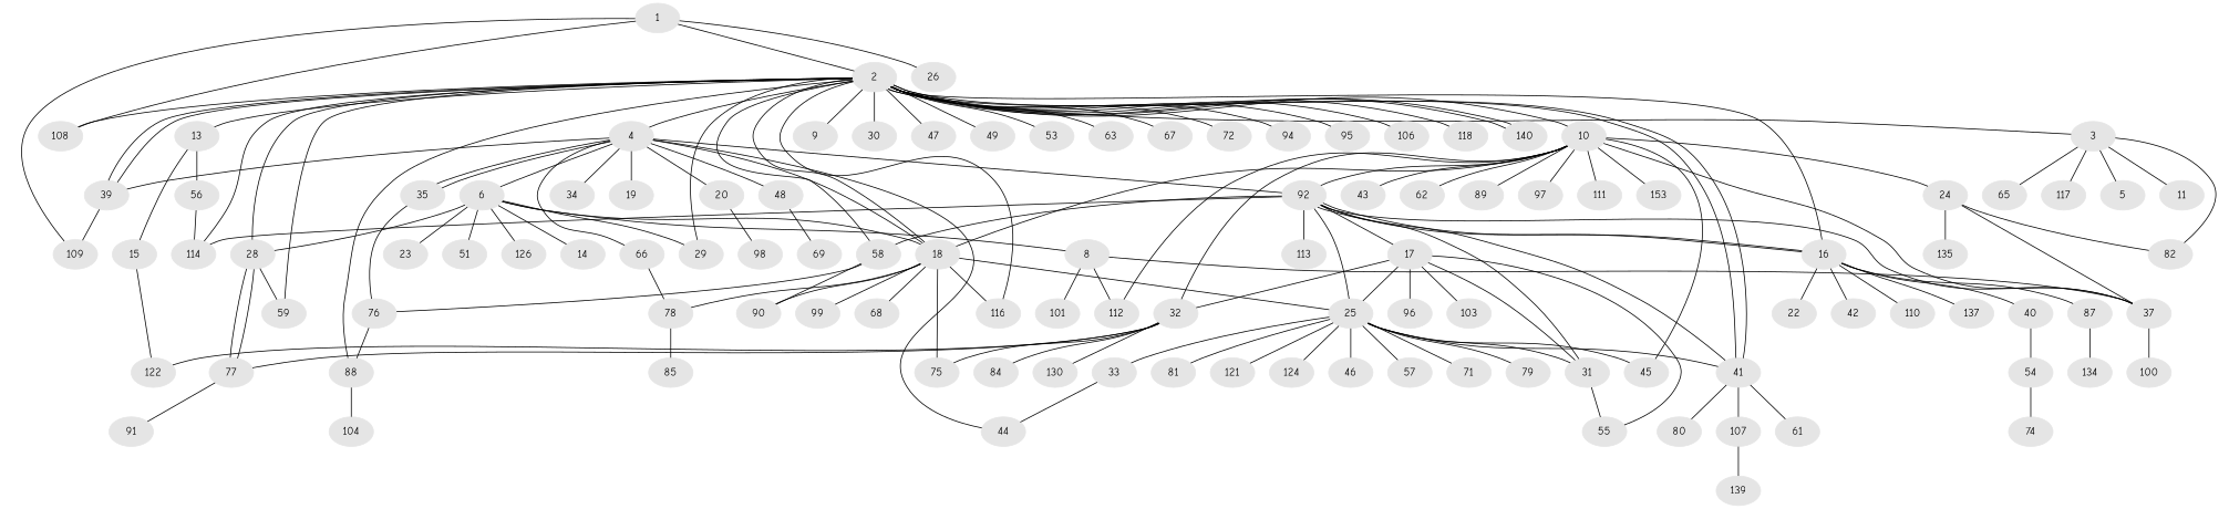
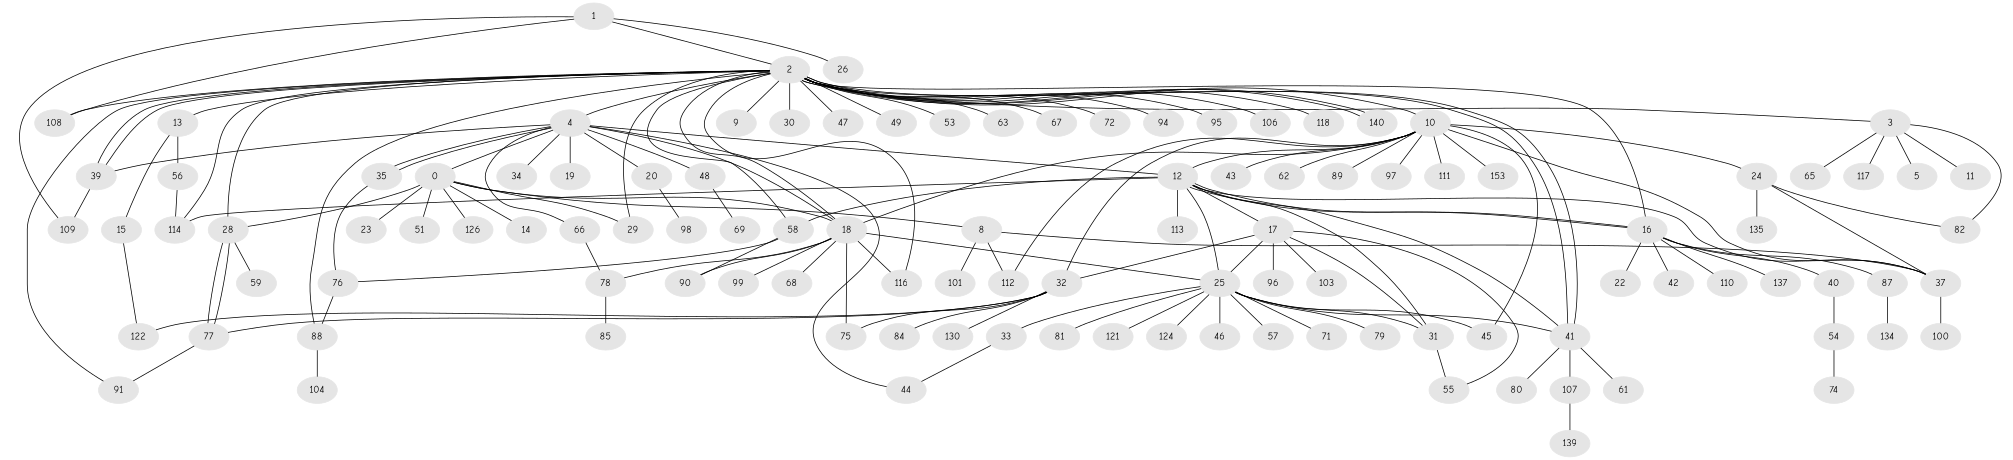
  graph {
    fontname="Comic Neue"
    node [color=gray90 fontname="Comic Neue" style=filled]
    edge [fontname="Comic Neue"]
    1 [super="+21"]
    2 [super="+38"]
    26
    108
    109
    3 [super="+52"]
    4 [super="+120"]
    9
    10 [super="+92"]
    13 [super="+132"]
    16 [super="+36"]
    18 [super="+64"]
    28 [super="+131"]
    29
    30
    39 [super="+93"]
    41
    47
    49
    53
    58 [super="+115"]
    59 [super="+128"]
    63
    67
    72
    88
    94
    95
    106
    114 [super="+119"]
    116
    118
    140
    5
    11
    65
    82 [super="+138"]
    117
-   6 [super="+7"]
-   12 [super="+73" label=92]
+   6 [super="+7" label=0]
+   12 [super="+73"]
    19
    20 [super="+50"]
    34
    35
    44
    48
    66
    37 [super="+86"]
    112
    24 [super="+60"]
    32
    43
    45
    62
    89
    97
    111
    n58 [label=153]
    15
    56
    22
    40
    42
    87
    110 [super="+125"]
    137
    25 [super="+27"]
    68
    75
    78
    90
    99
    77 [super="+80"]
    61 [super="+105"]
    n75 [label=80 super="+102"]
    107 [super="+129"]
    76
    104
    8
    14
    23
    51
    126
    17 [super="+123"]
    31 [super="+83"]
    113
    98
    69
    101
    100
    135
    122 [super="+136"]
    84
    130
    55
    96
    103
    33
    46
    57
    71
    79
    81
    121
    124
    54
    134
    85
    91
    74 [super="+127"]
    139
    1 -- 2
    1 -- 26
    1 -- 108
    1 -- 109
    2 -- 108
    2 -- 3
    2 -- 4
    2 -- 9
    2 -- 10 [weight=2]
    2 -- 13
    2 -- 16
    2 -- 18
    2 -- 28 [weight=2]
    2 -- 29
    2 -- 30
    2 -- 39
    2 -- 39
    2 -- 41
    2 -- 41
    2 -- 47
    2 -- 49
    2 -- 53
    2 -- 58
-   2 -- 59
+   2 -- 91
    2 -- 63
    2 -- 67
    2 -- 72
    2 -- 88
    2 -- 94
    2 -- 95
    2 -- 106
    2 -- 114
    2 -- 116
    2 -- 118
    2 -- 140
    2 -- 140
    3 -- 5
    3 -- 11
    3 -- 65
    3 -- 82
    3 -- 117
    4 -- 18
    4 -- 39
    4 -- 6
    4 -- 12
    4 -- 19
    4 -- 20
    4 -- 34
    4 -- 35
    4 -- 35
    4 -- 44
    4 -- 48
    4 -- 66
    10 -- 18
    10 -- 12 [weight=2]
    10 -- 37
    10 -- 112
    10 -- 24
    10 -- 32
    10 -- 43
    10 -- 45
    10 -- 62
    10 -- 89
    10 -- 97 [weight=2]
    10 -- 111
    10 -- n58
    13 -- 15
    13 -- 56
    16 -- 22
    16 -- 40
    16 -- 42
    16 -- 87
    16 -- 110
    16 -- 137
    18 -- 116
    18 -- 25
    18 -- 68
    18 -- 75
    18 -- 78
    18 -- 90
    18 -- 99
    28 -- 59
    28 -- 77
    28 -- 77
    39 -- 109
    41 -- 61
    41 -- n75
    41 -- 107
    58 -- 90
    58 -- 76
    88 -- 104
    6 -- 18
    6 -- 28
    6 -- 29
    6 -- 8
    6 -- 14
    6 -- 23
    6 -- 51
    6 -- 126
    12 -- 16
    12 -- 16
    12 -- 41
    12 -- 58
    12 -- 114
    12 -- 37
    12 -- 25
    12 -- 17
    12 -- 31
    12 -- 113
    20 -- 98
    35 -- 76
    48 -- 69
    66 -- 78
    37 -- 100
    24 -- 82
    24 -- 37
    24 -- 135
    32 -- 75
    32 -- 77
    32 -- 122
    32 -- 84
    32 -- 130
    15 -- 122
    56 -- 114
    40 -- 54
    87 -- 134
    25 -- 41
    25 -- 45
    25 -- 31
    25 -- 33
    25 -- 46
    25 -- 57
    25 -- 71
    25 -- 79
    25 -- 81
    25 -- 121
    25 -- 124
    78 -- 85
    77 -- 91
    107 -- 139
    76 -- 88
    8 -- 37
    8 -- 112
    8 -- 101
    17 -- 32
    17 -- 25
    17 -- 31
    17 -- 55
    17 -- 96
    17 -- 103
    31 -- 55
    33 -- 44
    54 -- 74
  }
